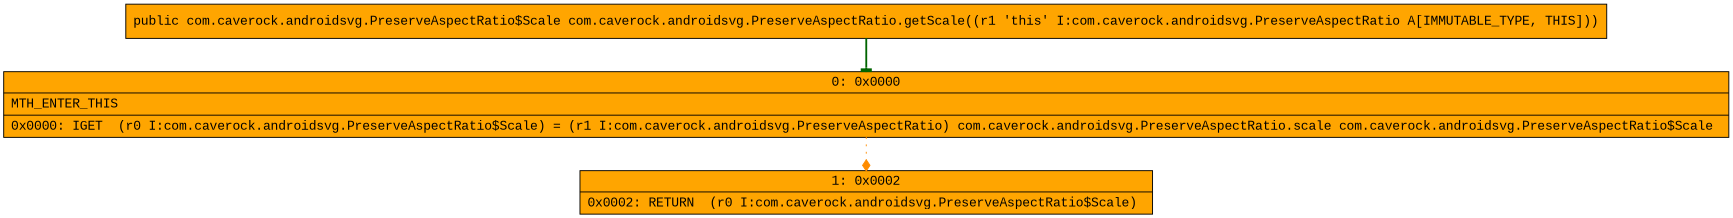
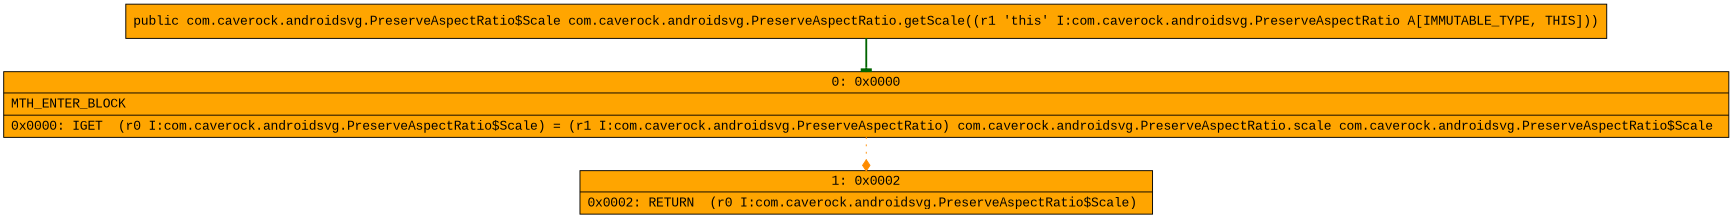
  digraph {
    fontname="Liberation Mono"
    node [shape=record style=filled fillcolor=orange fontname="Liberation Mono"]
    edge [fontname="Liberation Mono"]
-   n1 [label="{0\:\ 0x0000|MTH_ENTER_THIS\l|0x0000: IGET  (r0 I:com.caverock.androidsvg.PreserveAspectRatio$Scale) = (r1 I:com.caverock.androidsvg.PreserveAspectRatio) com.caverock.androidsvg.PreserveAspectRatio.scale com.caverock.androidsvg.PreserveAspectRatio$Scale \l}"]
+   n1 [label="{0\:\ 0x0000|MTH_ENTER_BLOCK\l|0x0000: IGET  (r0 I:com.caverock.androidsvg.PreserveAspectRatio$Scale) = (r1 I:com.caverock.androidsvg.PreserveAspectRatio) com.caverock.androidsvg.PreserveAspectRatio.scale com.caverock.androidsvg.PreserveAspectRatio$Scale \l}"]
    n2 [label="{1\:\ 0x0002|0x0002: RETURN  (r0 I:com.caverock.androidsvg.PreserveAspectRatio$Scale) \l}"]
    n3 [label="{public com.caverock.androidsvg.PreserveAspectRatio$Scale com.caverock.androidsvg.PreserveAspectRatio.getScale((r1 'this' I:com.caverock.androidsvg.PreserveAspectRatio A[IMMUTABLE_TYPE, THIS])) }"]
    n1 -> n2 [color=darkorange style=dotted arrowhead=diamond]
    n3 -> n1 [color=darkgreen style=bold arrowhead=tee]
  }
